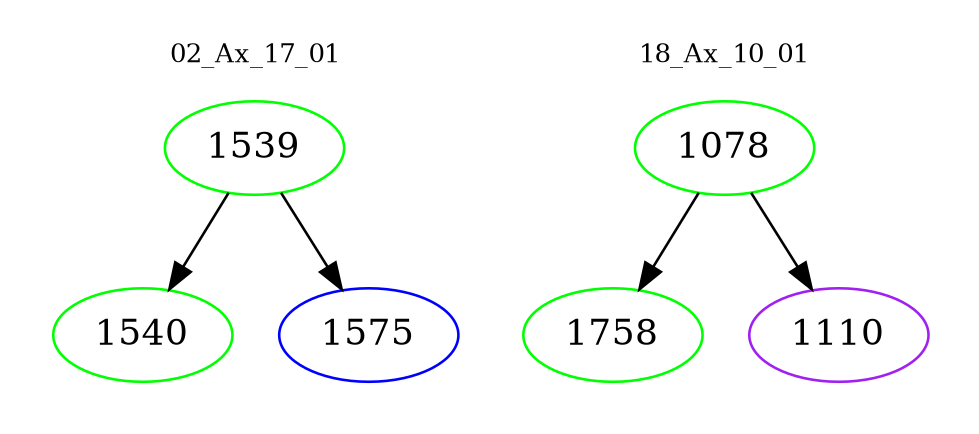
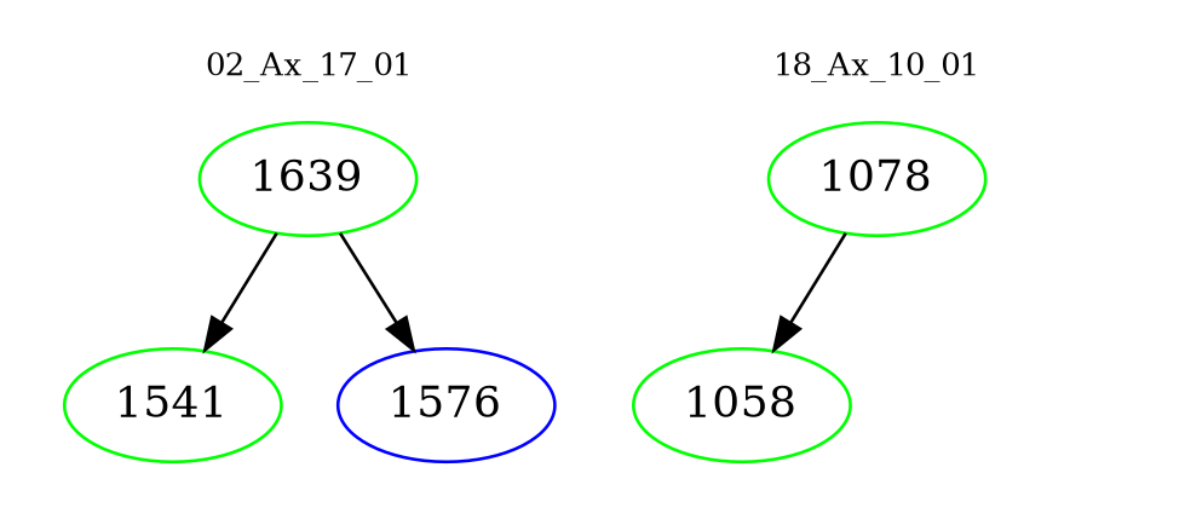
  digraph {
    node [color=green]
    edge [color=black]
-   n1 [label=1539]
-   n2 [label=1540]
-   n3 [color=blue label=1575]
+   n1 [label=1639]
+   n2 [label=1541]
+   n3 [color=blue label=1576]
    n4 [label=1078]
-   n5 [label=1758]
-   n6 [color=purple label=1110]
+   n5 [label=1058]
    subgraph cluster_1 {
      color=white
      fontsize=10
      label="02_Ax_17_01"
      n1
      n2
      n3
    }
    subgraph cluster_2 {
      color=white
      fontsize=10
      label="18_Ax_10_01"
      n4
      n5
-     n6
    }
    n1 -> n2
    n1 -> n3
    n4 -> n5
-   n4 -> n6
  }
